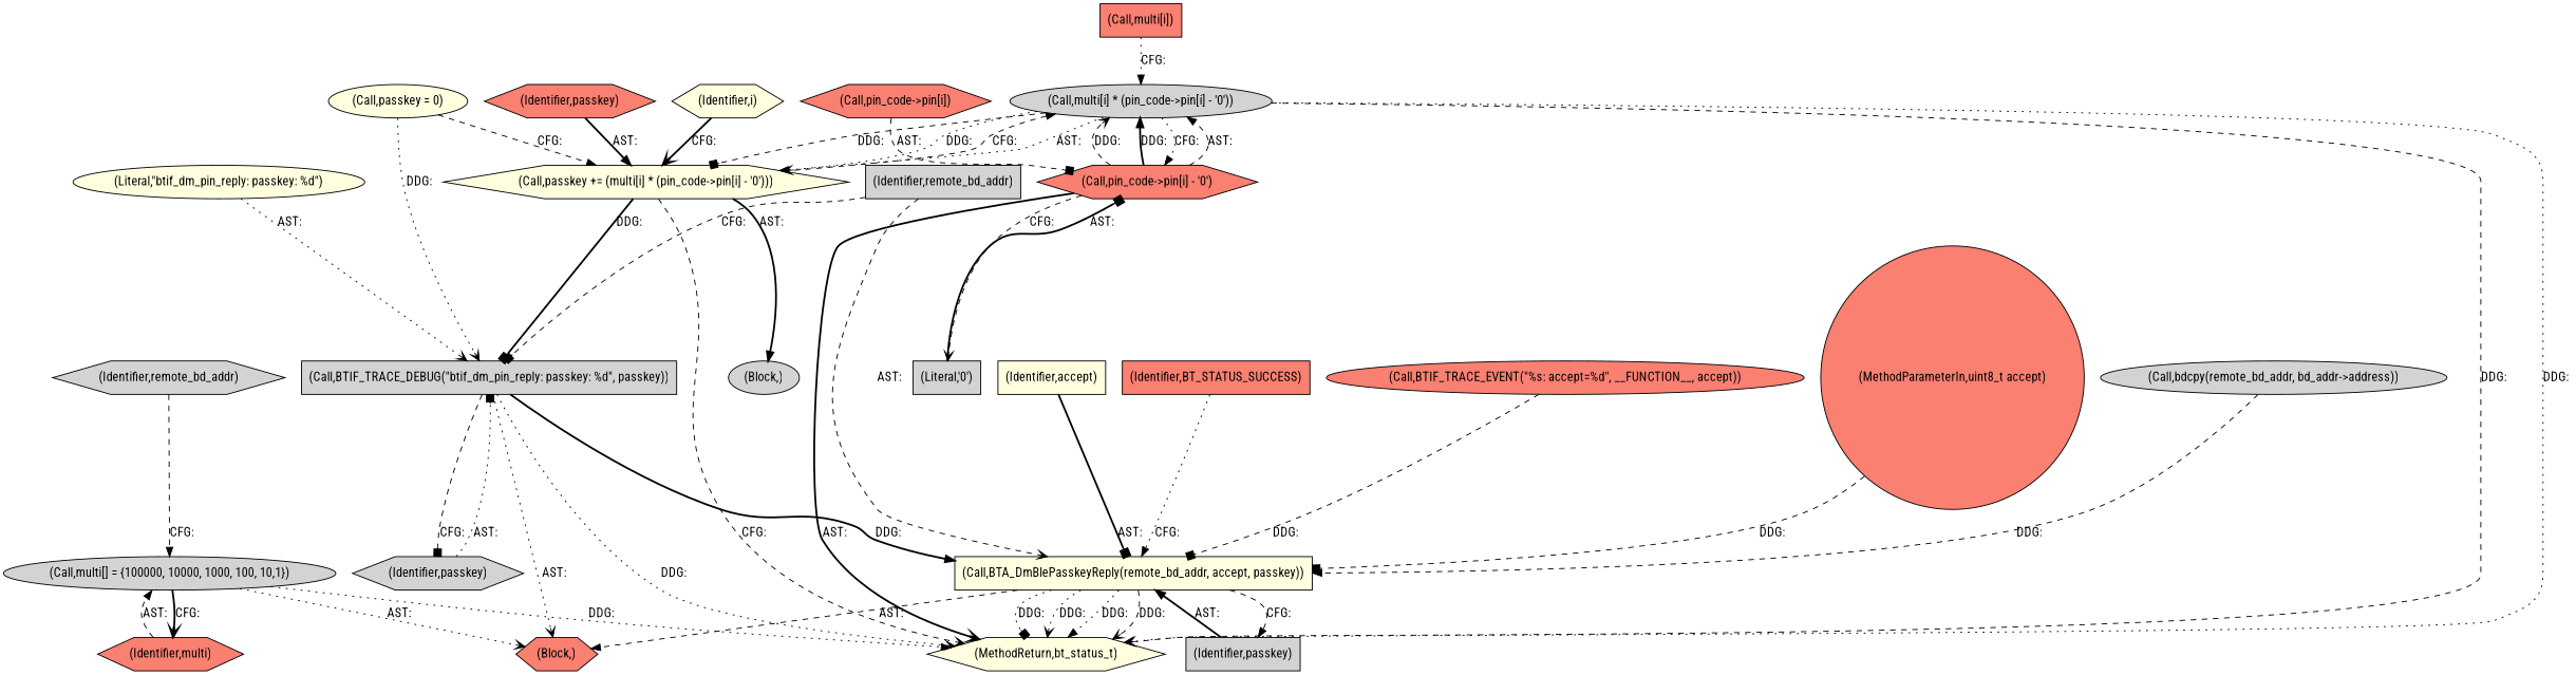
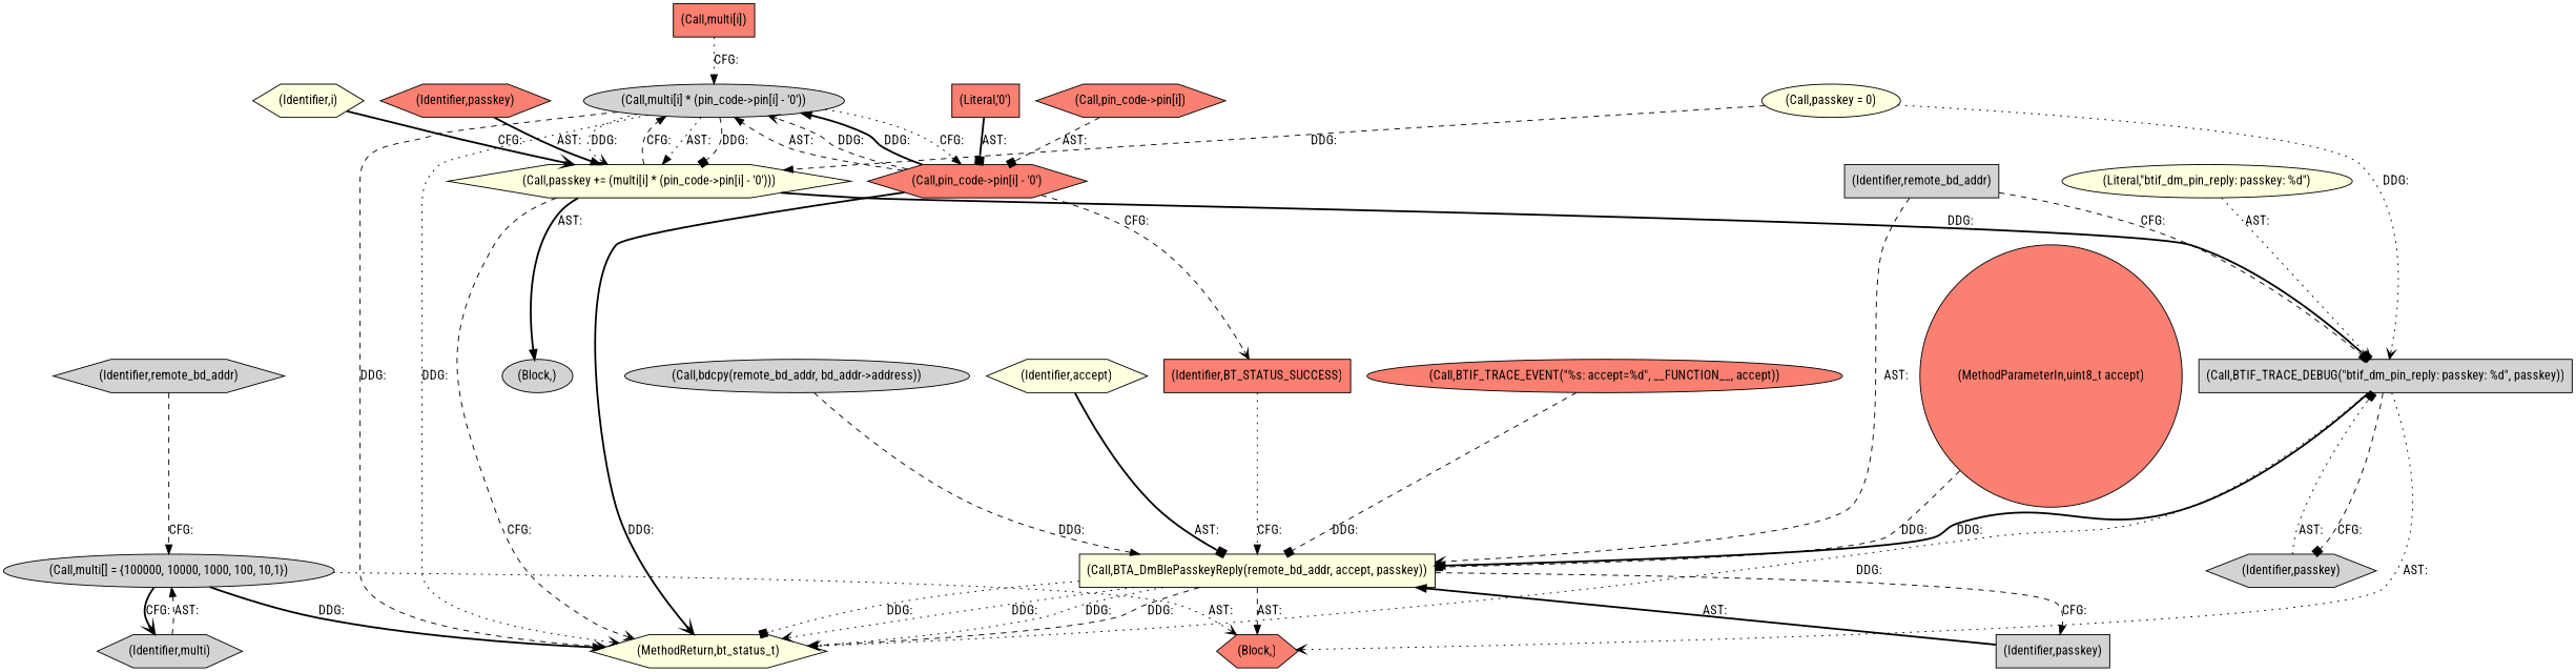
  digraph {
    fontname="Roboto Condensed"
    node [fillcolor=salmon fontname="Roboto Condensed" shape=hexagon style=filled]
    edge [arrowhead=normal fontname="Roboto Condensed" style=dashed]
    n1 [fillcolor=lightgrey label="(Call,multi[i] * (pin_code->pin[i] - '0'))" shape=ellipse]
    n2 [label="(Call,pin_code->pin[i] - '0')"]
    n3 [fillcolor=lightyellow label="(Call,passkey += (multi[i] * (pin_code->pin[i] - '0')))"]
    n4 [fillcolor=lightyellow label="(MethodReturn,bt_status_t)"]
-   n5 [fillcolor=lightgrey label="(Literal,'0')" shape=box]
+   n5 [label="(Literal,'0')" shape=box]
    n6 [fillcolor=lightgrey label="(Call,BTIF_TRACE_DEBUG(\"btif_dm_pin_reply: passkey: %d\", passkey))" shape=box]
    n7 [fillcolor=lightgrey label="(Block,)" shape=ellipse]
    n8 [fillcolor=lightgrey label="(Call,multi[] = {100000, 10000, 1000, 100, 10,1})" shape=ellipse]
-   n9 [label="(Identifier,multi)"]
+   n9 [fillcolor=lightgrey label="(Identifier,multi)"]
    n10 [label="(Block,)"]
    n11 [fillcolor=lightyellow label="(Call,BTA_DmBlePasskeyReply(remote_bd_addr, accept, passkey))" shape=box]
    n12 [fillcolor=lightgrey label="(Identifier,passkey)"]
    n13 [fillcolor=lightgrey label="(Identifier,passkey)" shape=box]
    n14 [label="(Call,multi[i])" shape=box]
    n15 [fillcolor=lightgrey label="(Identifier,remote_bd_addr)"]
    n16 [fillcolor=lightyellow label="(Identifier,i)"]
    n17 [fillcolor=lightgrey label="(Identifier,remote_bd_addr)" shape=box]
-   n18 [fillcolor=lightyellow label="(Identifier,accept)" shape=box]
+   n18 [fillcolor=lightyellow label="(Identifier,accept)"]
    n19 [label="(Identifier,passkey)"]
    n20 [fillcolor=lightyellow label="(Call,passkey = 0)" shape=ellipse]
    n21 [fillcolor=lightyellow label="(Literal,\"btif_dm_pin_reply: passkey: %d\")" shape=ellipse]
    n22 [label="(Call,pin_code->pin[i])"]
    n23 [label="(Identifier,BT_STATUS_SUCCESS)" shape=box]
    n24 [label="(Call,BTIF_TRACE_EVENT(\"%s: accept=%d\", __FUNCTION__, accept))" shape=ellipse]
    n25 [label="(MethodParameterIn,uint8_t accept)" shape=circle]
    n26 [fillcolor=lightgrey label="(Call,bdcpy(remote_bd_addr, bd_addr->address))" shape=ellipse]
    n1 -> n2 [label="CFG: " style=dotted]
    n1 -> n3 [label="AST: " style=dotted]
    n1 -> n3 [arrowhead=box label="DDG: "]
    n1 -> n3 [arrowhead=vee label="DDG: " style=dotted]
    n1 -> n4 [arrowhead=vee label="DDG: " style=dotted]
    n1 -> n4 [arrowhead=vee label="DDG: "]
    n2 -> n1 [label="AST: "]
    n2 -> n1 [arrowhead=vee label="DDG: "]
    n2 -> n1 [label="DDG: " style=bold]
-   n2 -> n4 [arrowhead=vee label="AST: " style=bold]
-   n2 -> n5 [arrowhead=vee label="CFG: "]
+   n2 -> n4 [arrowhead=vee label="DDG: " style=bold]
+   n2 -> n23 [arrowhead=vee label="CFG: "]
    n3 -> n1 [label="CFG: "]
    n3 -> n4 [arrowhead=vee label="CFG: "]
    n3 -> n6 [arrowhead=box label="DDG: " style=bold]
    n3 -> n7 [label="AST: " style=bold]
    n5 -> n2 [arrowhead=box label="AST: " style=bold]
    n6 -> n4 [arrowhead=vee label="DDG: " style=dotted]
    n6 -> n10 [arrowhead=vee label="AST: " style=dotted]
    n6 -> n11 [label="DDG: " style=bold]
    n6 -> n12 [arrowhead=box label="CFG: "]
-   n8 -> n4 [label="DDG: " style=dotted]
+   n8 -> n4 [label="DDG: " style=bold]
    n8 -> n9 [arrowhead=vee label="CFG: " style=bold]
    n8 -> n10 [arrowhead=vee label="AST: " style=dotted]
    n9 -> n8 [label="AST: "]
    n11 -> n4 [arrowhead=vee label="DDG: " style=dotted]
    n11 -> n4 [label="DDG: " style=dotted]
    n11 -> n4 [arrowhead=vee label="DDG: "]
    n11 -> n4 [arrowhead=box label="DDG: " style=dotted]
    n11 -> n10 [label="AST: "]
    n11 -> n13 [label="CFG: "]
    n12 -> n6 [arrowhead=box label="AST: " style=dotted]
    n13 -> n11 [label="AST: " style=bold]
    n14 -> n1 [label="CFG: " style=dotted]
    n15 -> n8 [label="CFG: "]
    n16 -> n3 [arrowhead=vee label="CFG: " style=bold]
    n17 -> n6 [arrowhead=box label="CFG: "]
    n17 -> n11 [arrowhead=vee label="AST: "]
    n18 -> n11 [arrowhead=box label="AST: " style=bold]
    n19 -> n3 [label="AST: " style=bold]
-   n20 -> n3 [label="CFG: "]
+   n20 -> n3 [label="DDG: "]
    n20 -> n6 [arrowhead=vee label="DDG: " style=dotted]
    n21 -> n6 [arrowhead=vee label="AST: " style=dotted]
    n22 -> n2 [arrowhead=box label="AST: "]
    n23 -> n11 [label="CFG: " style=dotted]
    n24 -> n11 [arrowhead=box label="DDG: "]
    n25 -> n11 [arrowhead=box label="DDG: "]
    n26 -> n11 [label="DDG: "]
  }
